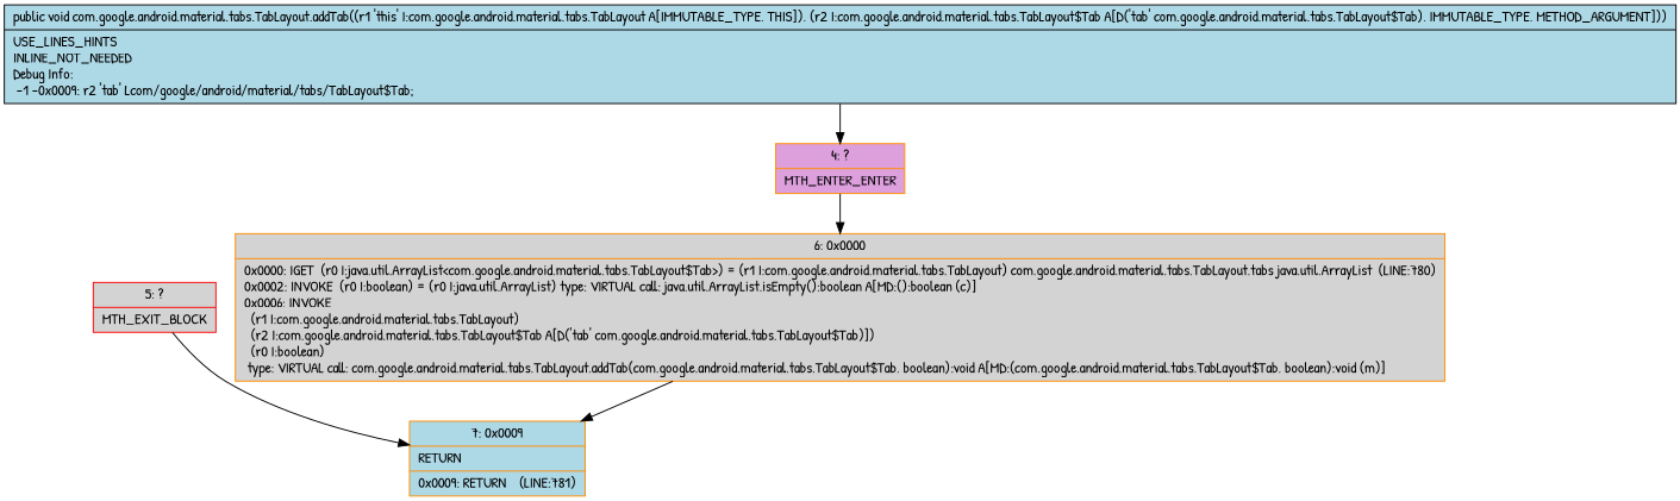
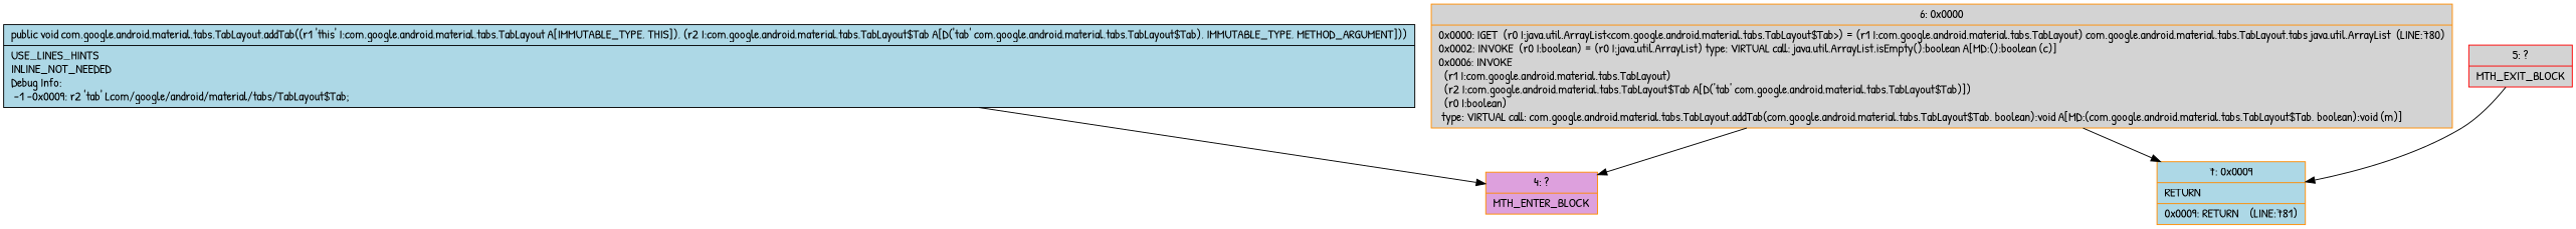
  digraph {
    fontname="Patrick Hand"
    node [color=darkorange fillcolor=lightgrey fontname="Patrick Hand" shape=record style=filled]
    edge [fontname="Patrick Hand"]
-   n1 [fillcolor=plum label="{4\:\ ?|MTH_ENTER_ENTER\l}"]
+   n1 [fillcolor=plum label="{4\:\ ?|MTH_ENTER_BLOCK\l}"]
    n2 [label="{6\:\ 0x0000|0x0000: IGET  (r0 I:java.util.ArrayList\<com.google.android.material.tabs.TabLayout$Tab\>) = (r1 I:com.google.android.material.tabs.TabLayout) com.google.android.material.tabs.TabLayout.tabs java.util.ArrayList  (LINE:780)\l0x0002: INVOKE  (r0 I:boolean) = (r0 I:java.util.ArrayList) type: VIRTUAL call: java.util.ArrayList.isEmpty():boolean A[MD:():boolean (c)]\l0x0006: INVOKE  \l  (r1 I:com.google.android.material.tabs.TabLayout)\l  (r2 I:com.google.android.material.tabs.TabLayout$Tab A[D('tab' com.google.android.material.tabs.TabLayout$Tab)])\l  (r0 I:boolean)\l type: VIRTUAL call: com.google.android.material.tabs.TabLayout.addTab(com.google.android.material.tabs.TabLayout$Tab, boolean):void A[MD:(com.google.android.material.tabs.TabLayout$Tab, boolean):void (m)]\l}"]
    n3 [fillcolor=lightblue label="{7\:\ 0x0009|RETURN\l|0x0009: RETURN    (LINE:781)\l}"]
    n4 [color=red label="{5\:\ ?|MTH_EXIT_BLOCK\l}"]
    n5 [color=black fillcolor=lightblue label="{public void com.google.android.material.tabs.TabLayout.addTab((r1 'this' I:com.google.android.material.tabs.TabLayout A[IMMUTABLE_TYPE, THIS]), (r2 I:com.google.android.material.tabs.TabLayout$Tab A[D('tab' com.google.android.material.tabs.TabLayout$Tab), IMMUTABLE_TYPE, METHOD_ARGUMENT]))  | USE_LINES_HINTS\lINLINE_NOT_NEEDED\lDebug Info:\l  \-1 \-0x0009: r2 'tab' Lcom\/google\/android\/material\/tabs\/TabLayout$Tab;\l}"]
-   n1 -> n2
+   n2 -> n1
    n2 -> n3
    n4 -> n3
    n5 -> n1
  }
